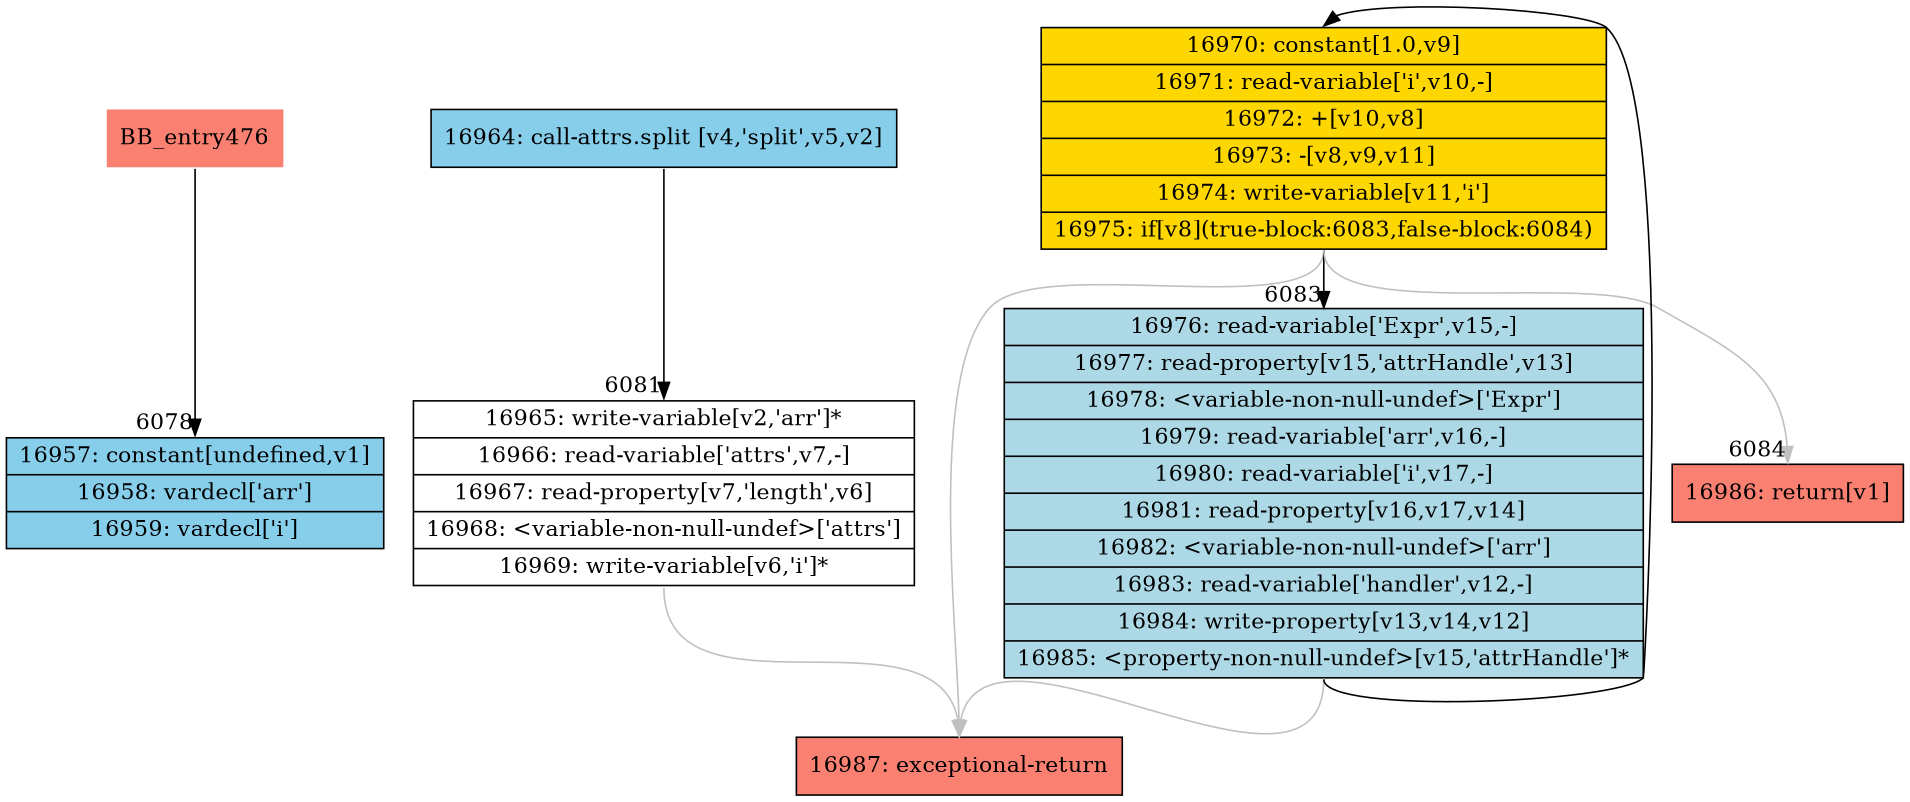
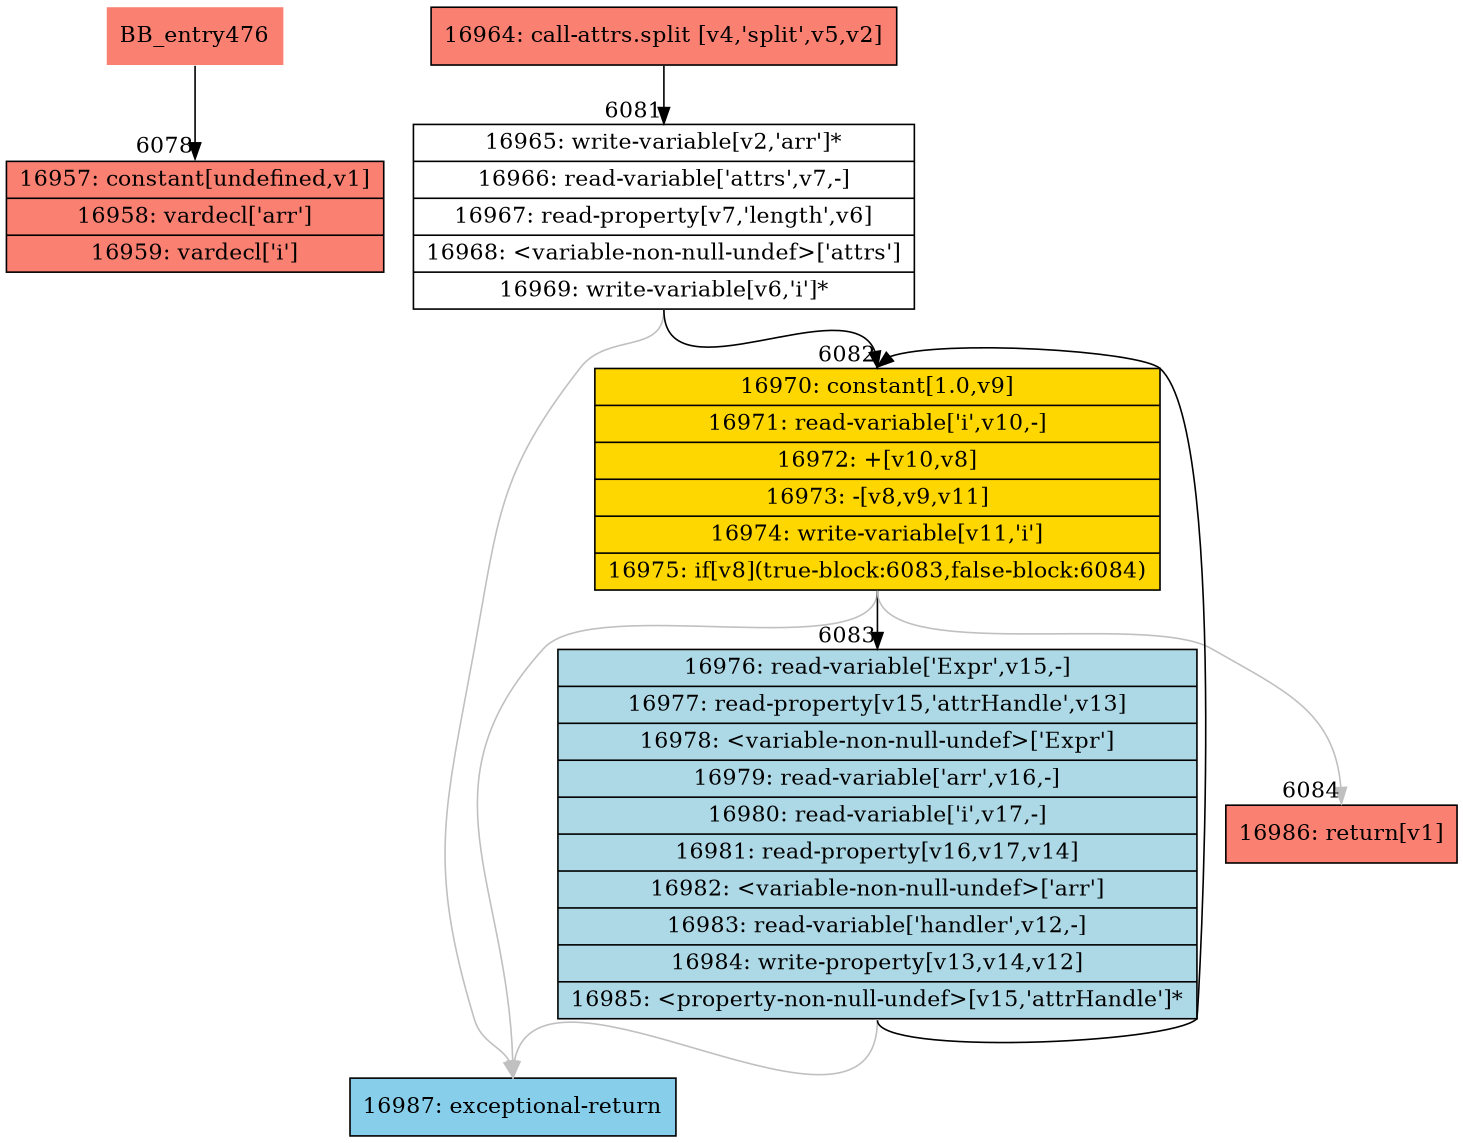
  digraph {
    rankdir=TD
    node [fillcolor=skyblue shape=record style=filled]
    edge [headport=n tailport=s]
    n1 [fillcolor=salmon label=BB_entry476 shape=none]
-   n2 [label="{16957: constant[undefined,v1]|16958: vardecl['arr']|16959: vardecl['i']}"]
-   n3 [label="{16964: call-attrs.split [v4,'split',v5,v2]}"]
+   n2 [fillcolor=salmon label="{16957: constant[undefined,v1]|16958: vardecl['arr']|16959: vardecl['i']}"]
+   n3 [fillcolor=salmon label="{16964: call-attrs.split [v4,'split',v5,v2]}"]
    n4 [fillcolor=white label="{16965: write-variable[v2,'arr']*|16966: read-variable['attrs',v7,-]|16967: read-property[v7,'length',v6]|16968: \<variable-non-null-undef\>['attrs']|16969: write-variable[v6,'i']*}"]
-   n5 [fillcolor=salmon label="{16987: exceptional-return}"]
+   n5 [label="{16987: exceptional-return}"]
    n6 [fillcolor=gold label="{16970: constant[1.0,v9]|16971: read-variable['i',v10,-]|16972: +[v10,v8]|16973: -[v8,v9,v11]|16974: write-variable[v11,'i']|16975: if[v8](true-block:6083,false-block:6084)}"]
    n7 [fillcolor=lightblue label="{16976: read-variable['Expr',v15,-]|16977: read-property[v15,'attrHandle',v13]|16978: \<variable-non-null-undef\>['Expr']|16979: read-variable['arr',v16,-]|16980: read-variable['i',v17,-]|16981: read-property[v16,v17,v14]|16982: \<variable-non-null-undef\>['arr']|16983: read-variable['handler',v12,-]|16984: write-property[v13,v14,v12]|16985: \<property-non-null-undef\>[v15,'attrHandle']*}"]
    n8 [fillcolor=salmon label="{16986: return[v1]}"]
    n1 -> n2 [headlabel="    6078"]
    n3 -> n4 [headlabel="      6081"]
    n4 -> n5 [color=gray]
+   n4 -> n6 [headlabel="      6082"]
    n6 -> n5 [color=gray]
    n6 -> n7 [headlabel="      6083"]
    n6 -> n8 [color=gray headlabel="      6084"]
    n7 -> n5 [color=gray]
    n7 -> n6
  }
